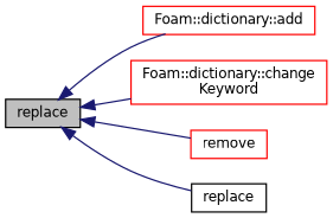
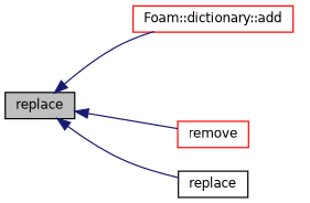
  digraph {
    rankdir=LR
    node [color=red fontname=Helvetica fontsize=10 shape=record]
    edge [color=midnightblue dir=back fontname=Helvetica fontsize=10 labelfontname=Helvetica labelfontsize=10 style=solid]
    n1 [color=black fillcolor=grey75 fontcolor=black height=0.2 label=replace style=filled width=0.4]
    n2 [height=0.2 label="Foam::dictionary::add" width=0.4]
-   n3 [height=0.2 label="Foam::dictionary::change\lKeyword" width=0.4]
    n4 [height=0.2 label=remove width=0.4]
    n5 [color=black height=0.2 label=replace width=0.4]
    n1 -> n2
-   n1 -> n3
    n1 -> n4
    n1 -> n5
  }
